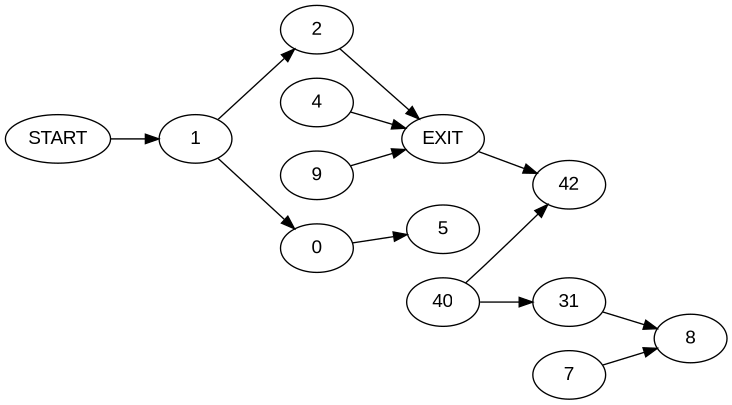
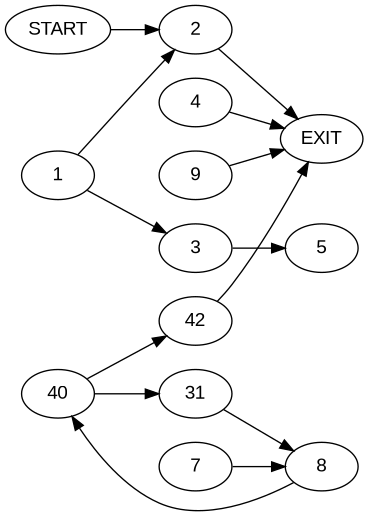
  digraph {
    fontname="Liberation Sans"
    rankdir=LR
    node [fontname="Liberation Sans"]
    edge [fontname="Liberation Sans"]
    n1 [label=START]
    1
    2
-   3 [label=0]
+   3
    n5 [label=EXIT]
    5
    4
    7
    8
    n10 [label=40]
    9
    n12 [label=31]
    n13 [label=42]
-   n1 -> 1
+   n1 -> 2
    1 -> 2
    1 -> 3
    2 -> n5
    3 -> 5
    4 -> n5
    7 -> 8
+   8 -> n10
    n10 -> n12
    n10 -> n13
    9 -> n5
    n12 -> 8
-   n5 -> n13
+   n13 -> n5
  }
